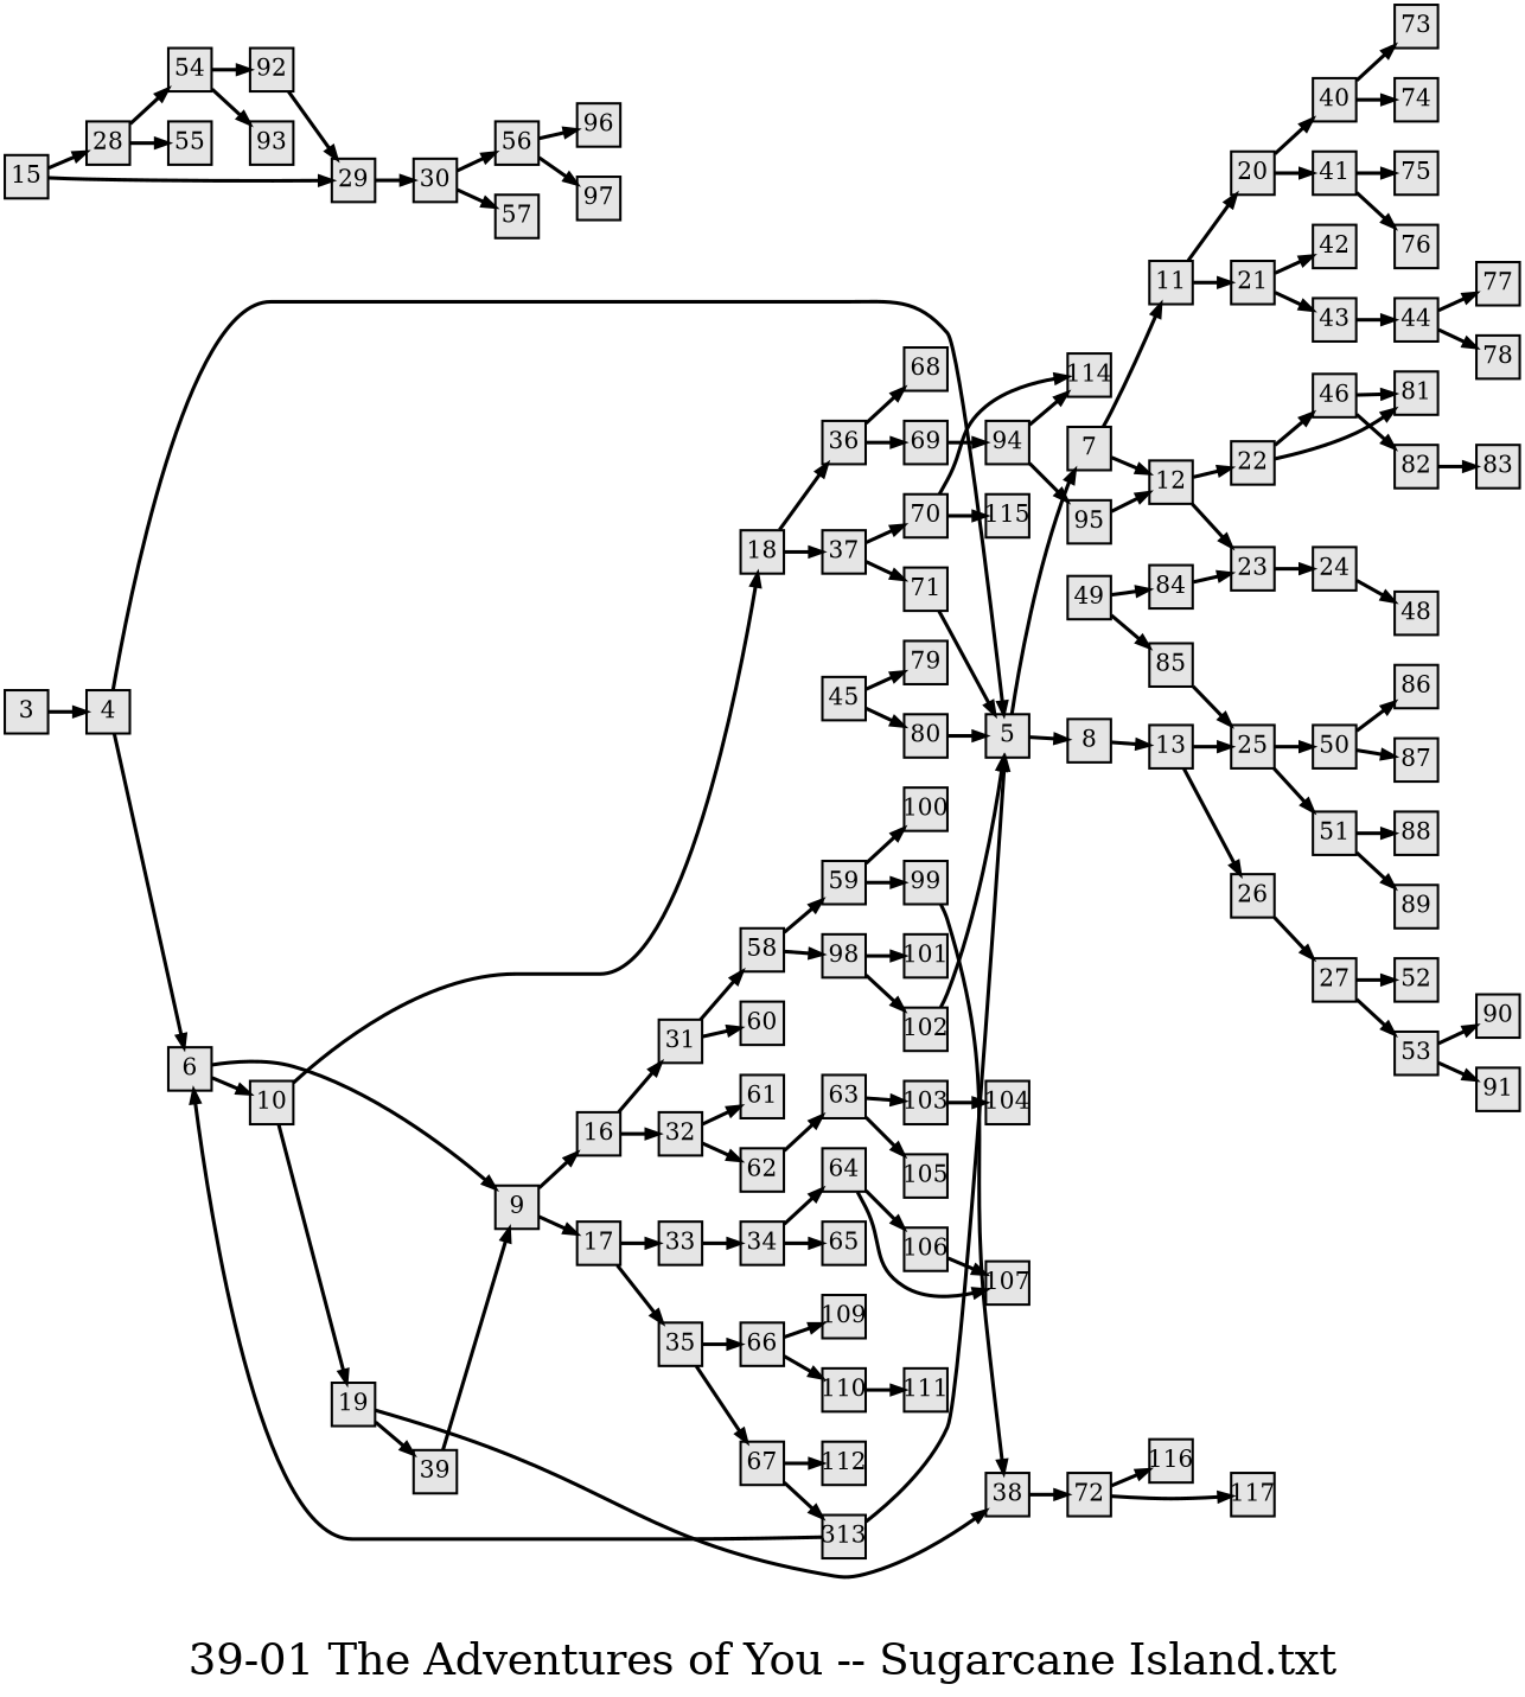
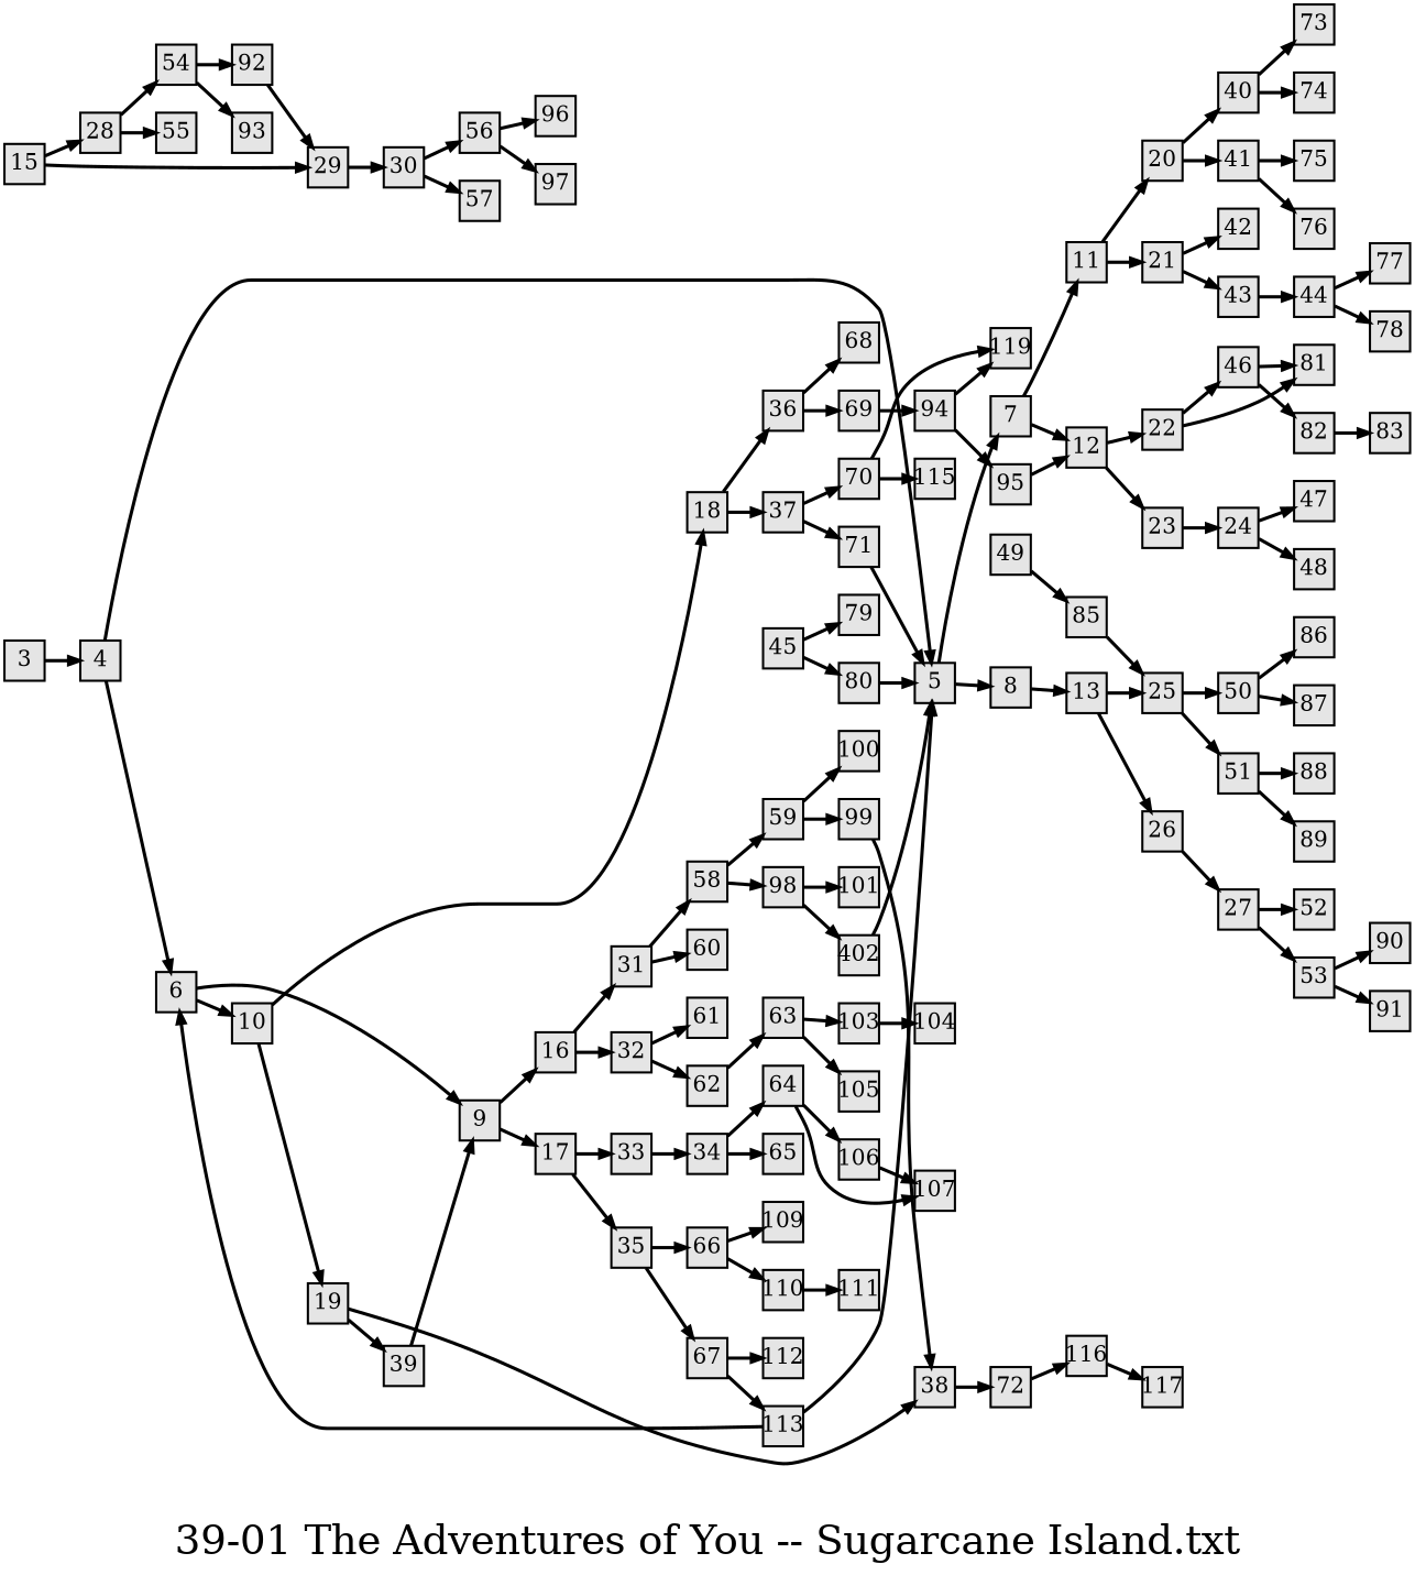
  digraph {
    fontsize=36
    label="39-01 The Adventures of You -- Sugarcane Island.txt"
    nodesep=0.35
    ordering=out
    rankdir=LR
    ranksep=0.45
    node [fillcolor=grey90 fixedsize=true fontsize=20 labelfloat=true margin="0,0" penwidth=2 regular=true shape=rect style=filled]
    edge [fontsize=12 labelfloat=true penwidth=3]
    3
    4
    5
    6
    7
    8
    9
    10
    11
    12
    13
    16
    17
    18
    19
    20
    21
    22
    23
    25
    26
    15
    28
    29
    31
    32
    33
    35
    36
    37
    38
    39
    40
    41
    42
    43
    46
    81
    24
    50
    51
    27
    54
    55
    30
    58
    60
    61
    62
    34
    66
    67
    68
    69
    70
    71
    72
    73
    74
    75
    76
    44
    45
    79
    80
    82
+   47
    48
    86
    87
    88
    89
    52
    53
    92
    93
    56
    57
    59
    98
    63
    64
    65
    109
    110
    112
-   113 [label=313]
+   113
    94
-   114
+   114 [label=119]
    115
    116
    117
    77
    78
    83
    90
    91
    96
    97
    99
    100
    101
-   102
+   102 [label=402]
    103
    105
    106
    107
    111
    95
    49
-   84
    85
    104
    3 -> 4
    4 -> 5
    4 -> 6
    5 -> 7
    5 -> 8
    6 -> 9
    6 -> 10
    7 -> 11
    7 -> 12
    8 -> 13
    9 -> 16
    9 -> 17
    10 -> 18
    10 -> 19
    11 -> 20
    11 -> 21
    12 -> 22
    12 -> 23
    13 -> 25
    13 -> 26
    16 -> 31
    16 -> 32
    17 -> 33
    17 -> 35
    18 -> 36
    18 -> 37
    19 -> 38
    19 -> 39
    20 -> 40
    20 -> 41
    21 -> 42
    21 -> 43
    22 -> 46
    22 -> 81
    23 -> 24
    25 -> 50
    25 -> 51
    26 -> 27
    15 -> 28
    15 -> 29
    28 -> 54
    28 -> 55
    29 -> 30
    31 -> 58
    31 -> 60
    32 -> 61
    32 -> 62
    33 -> 34
    35 -> 66
    35 -> 67
    36 -> 68
    36 -> 69
    37 -> 70
    37 -> 71
    38 -> 72
    39 -> 9
    40 -> 73
    40 -> 74
    41 -> 75
    41 -> 76
    43 -> 44
    46 -> 81
    46 -> 82
+   24 -> 47
    24 -> 48
    50 -> 86
    50 -> 87
    51 -> 88
    51 -> 89
    27 -> 52
    27 -> 53
    54 -> 92
    54 -> 93
    30 -> 56
    30 -> 57
    58 -> 59
    58 -> 98
    62 -> 63
    34 -> 64
    34 -> 65
    66 -> 109
    66 -> 110
    67 -> 112
    67 -> 113
    69 -> 94
    70 -> 114
    70 -> 115
    71 -> 5
    72 -> 116
-   72 -> 117
+   116 -> 117
    44 -> 77
    44 -> 78
    45 -> 79
    45 -> 80
    80 -> 5
    82 -> 83
    53 -> 90
    53 -> 91
    92 -> 29
    56 -> 96
    56 -> 97
    59 -> 99
    59 -> 100
    98 -> 101
    98 -> 102
    63 -> 103
    63 -> 105
    64 -> 106
    64 -> 107
    110 -> 111
    113 -> 5
    113 -> 6
    94 -> 114
    94 -> 95
    99 -> 38
    102 -> 5
    103 -> 104
    106 -> 107
    95 -> 12
-   49 -> 84
    49 -> 85
-   84 -> 23
    85 -> 25
  }
